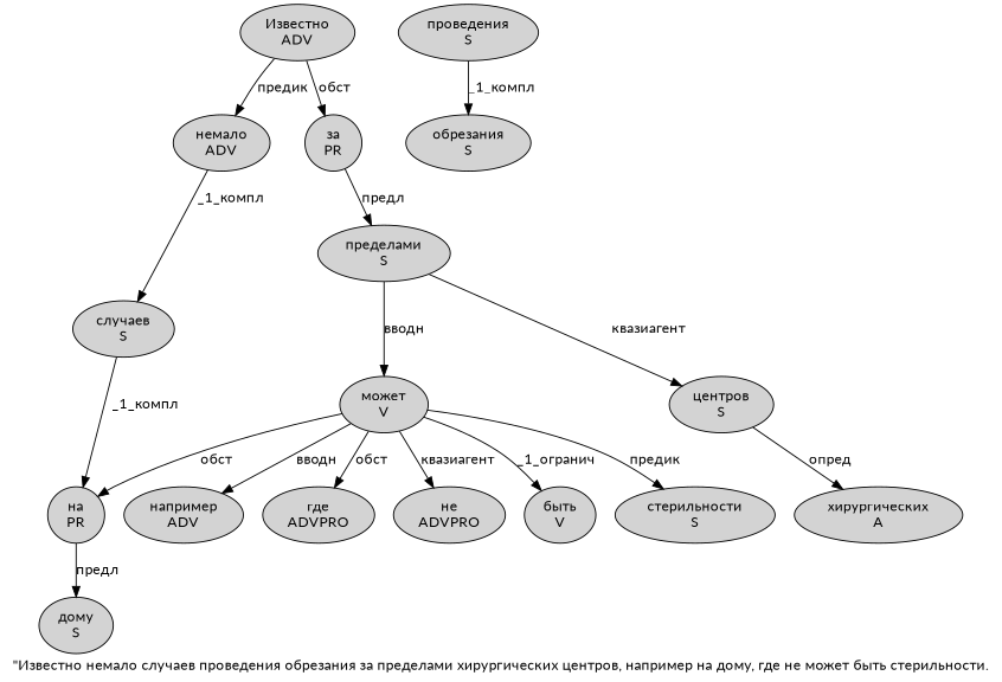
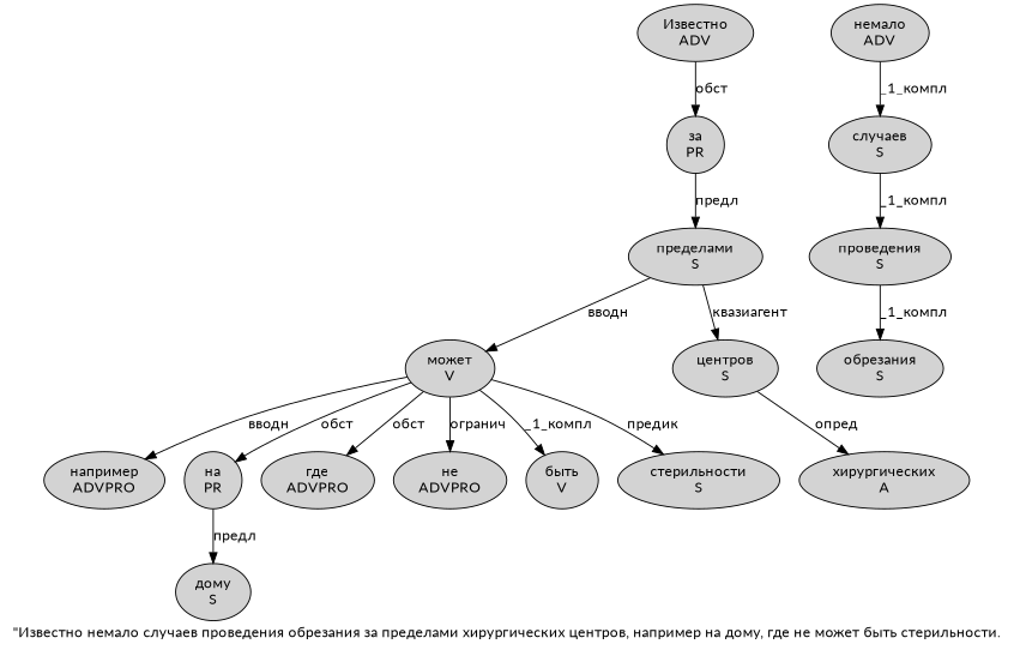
  digraph {
    fontname=Lato
    label="\"Известно немало случаев проведения обрезания за пределами хирургических центров, например на дому, где не может быть стерильности."
    node [fillcolor=lightgray fontname=Lato penwidth=1 shape=ellipse style=filled]
    edge [fontname=Lato]
    n1 [label="Известно\nADV"]
    n2 [label="немало\nADV"]
    n3 [label="за\nPR"]
    n4 [label="случаев\nS"]
    n5 [label="пределами\nS"]
    n6 [label="может\nV"]
-   n7 [label="например\nADV"]
+   n7 [label="например\nADVPRO"]
    n8 [label="на\nPR"]
    n9 [label="где\nADVPRO"]
    n10 [label="не\nADVPRO"]
    n11 [label="быть\nV"]
    n12 [label="стерильности\nS"]
    n13 [label="проведения\nS"]
    n14 [label="обрезания\nS"]
    n15 [label="центров\nS"]
    n16 [label="хирургических\nA"]
    n17 [label="дому\nS"]
-   n1 -> n2 [label="предик"]
    n1 -> n3 [label="обст"]
    n2 -> n4 [label="_1_компл"]
    n3 -> n5 [label="предл"]
-   n4 -> n8 [label="_1_компл"]
+   n4 -> n13 [label="_1_компл"]
    n5 -> n6 [label="вводн"]
    n5 -> n15 [label="квазиагент"]
    n6 -> n7 [label="вводн"]
    n6 -> n8 [label="обст"]
    n6 -> n9 [label="обст"]
-   n6 -> n10 [label="квазиагент"]
-   n6 -> n11 [label="_1_огранич"]
+   n6 -> n10 [label="огранич"]
+   n6 -> n11 [label="_1_компл"]
    n6 -> n12 [label="предик"]
    n8 -> n17 [label="предл"]
    n13 -> n14 [label="_1_компл"]
    n15 -> n16 [label="опред"]
  }
